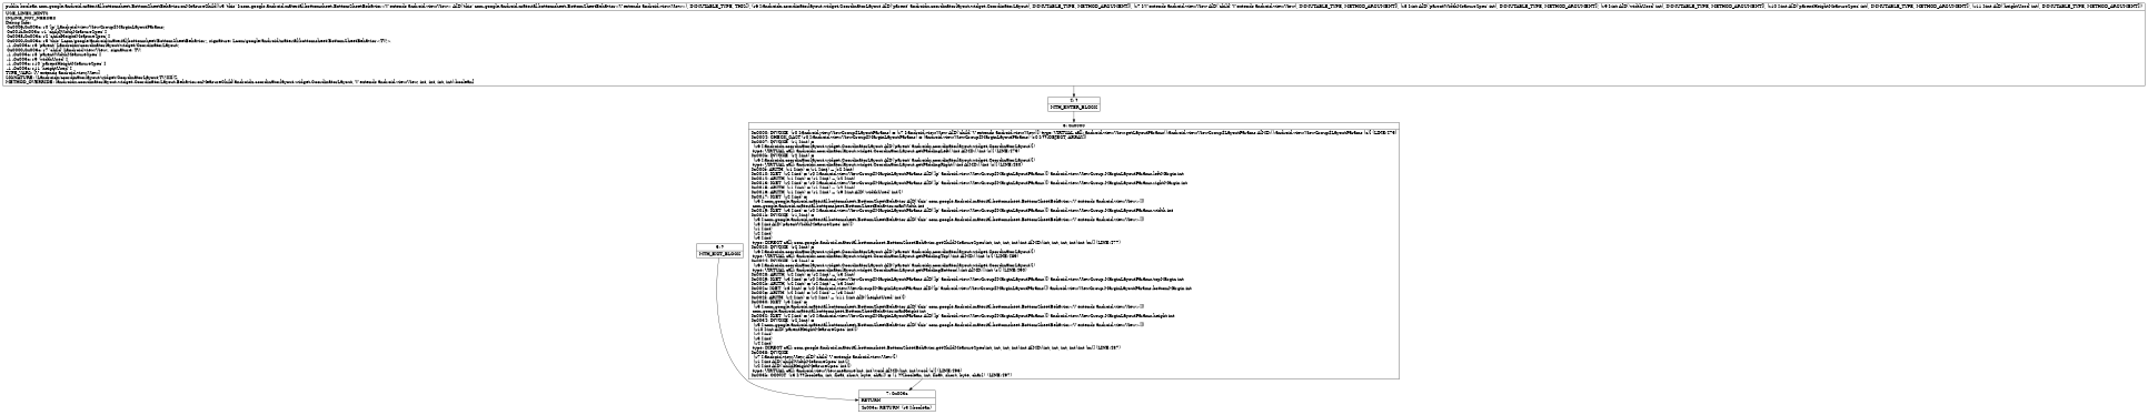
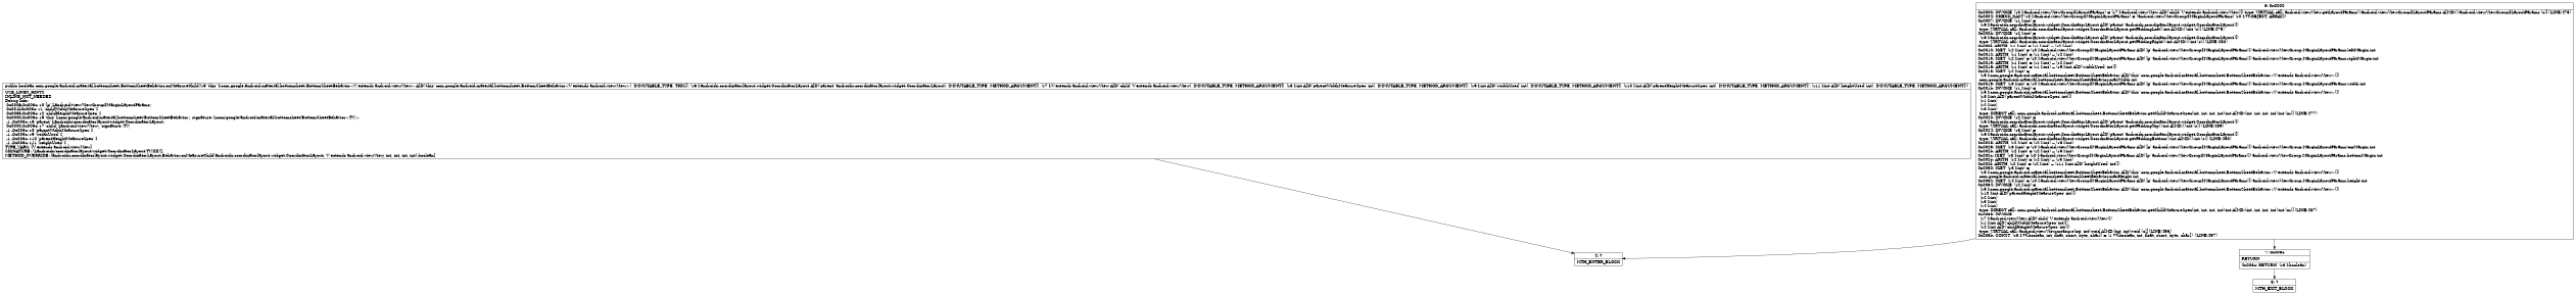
  digraph {
    node [shape=record]
    n1 [label="{4\:\ ?|MTH_ENTER_BLOCK\l}"]
-   n2 [label="{6\:\ 0x0000|0x0000: INVOKE  (r0 I:android.view.ViewGroup$LayoutParams) = (r7 I:android.view.View A[D('child' V extends android.view.View)]) type: VIRTUAL call: android.view.View.getLayoutParams():android.view.ViewGroup$LayoutParams A[MD:():android.view.ViewGroup$LayoutParams (c)] (LINE:475)\l0x0004: CHECK_CAST (r0 I:android.view.ViewGroup$MarginLayoutParams) = (android.view.ViewGroup$MarginLayoutParams) (r0 I:??[OBJECT, ARRAY]) \l0x0007: INVOKE  (r1 I:int) = \l  (r6 I:androidx.coordinatorlayout.widget.CoordinatorLayout A[D('parent' androidx.coordinatorlayout.widget.CoordinatorLayout)])\l type: VIRTUAL call: androidx.coordinatorlayout.widget.CoordinatorLayout.getPaddingLeft():int A[MD:():int (s)] (LINE:479)\l0x000b: INVOKE  (r2 I:int) = \l  (r6 I:androidx.coordinatorlayout.widget.CoordinatorLayout A[D('parent' androidx.coordinatorlayout.widget.CoordinatorLayout)])\l type: VIRTUAL call: androidx.coordinatorlayout.widget.CoordinatorLayout.getPaddingRight():int A[MD:():int (s)] (LINE:480)\l0x000f: ARITH  (r1 I:int) = (r1 I:int) + (r2 I:int) \l0x0010: IGET  (r2 I:int) = (r0 I:android.view.ViewGroup$MarginLayoutParams A[D('lp' android.view.ViewGroup$MarginLayoutParams)]) android.view.ViewGroup.MarginLayoutParams.leftMargin int \l0x0012: ARITH  (r1 I:int) = (r1 I:int) + (r2 I:int) \l0x0013: IGET  (r2 I:int) = (r0 I:android.view.ViewGroup$MarginLayoutParams A[D('lp' android.view.ViewGroup$MarginLayoutParams)]) android.view.ViewGroup.MarginLayoutParams.rightMargin int \l0x0015: ARITH  (r1 I:int) = (r1 I:int) + (r2 I:int) \l0x0016: ARITH  (r1 I:int) = (r1 I:int) + (r9 I:int A[D('widthUsed' int)]) \l0x0017: IGET  (r2 I:int) = \l  (r5 I:com.google.android.material.bottomsheet.BottomSheetBehavior A[D('this' com.google.android.material.bottomsheet.BottomSheetBehavior\<V extends android.view.View\>)])\l com.google.android.material.bottomsheet.BottomSheetBehavior.maxWidth int \l0x0019: IGET  (r3 I:int) = (r0 I:android.view.ViewGroup$MarginLayoutParams A[D('lp' android.view.ViewGroup$MarginLayoutParams)]) android.view.ViewGroup.MarginLayoutParams.width int \l0x001b: INVOKE  (r1 I:int) = \l  (r5 I:com.google.android.material.bottomsheet.BottomSheetBehavior A[D('this' com.google.android.material.bottomsheet.BottomSheetBehavior\<V extends android.view.View\>)])\l  (r8 I:int A[D('parentWidthMeasureSpec' int)])\l  (r1 I:int)\l  (r2 I:int)\l  (r3 I:int)\l type: DIRECT call: com.google.android.material.bottomsheet.BottomSheetBehavior.getChildMeasureSpec(int, int, int, int):int A[MD:(int, int, int, int):int (m)] (LINE:477)\l0x0020: INVOKE  (r2 I:int) = \l  (r6 I:androidx.coordinatorlayout.widget.CoordinatorLayout A[D('parent' androidx.coordinatorlayout.widget.CoordinatorLayout)])\l type: VIRTUAL call: androidx.coordinatorlayout.widget.CoordinatorLayout.getPaddingTop():int A[MD:():int (s)] (LINE:489)\l0x0024: INVOKE  (r3 I:int) = \l  (r6 I:androidx.coordinatorlayout.widget.CoordinatorLayout A[D('parent' androidx.coordinatorlayout.widget.CoordinatorLayout)])\l type: VIRTUAL call: androidx.coordinatorlayout.widget.CoordinatorLayout.getPaddingBottom():int A[MD:():int (s)] (LINE:490)\l0x0028: ARITH  (r2 I:int) = (r2 I:int) + (r3 I:int) \l0x0029: IGET  (r3 I:int) = (r0 I:android.view.ViewGroup$MarginLayoutParams A[D('lp' android.view.ViewGroup$MarginLayoutParams)]) android.view.ViewGroup.MarginLayoutParams.topMargin int \l0x002b: ARITH  (r2 I:int) = (r2 I:int) + (r3 I:int) \l0x002c: IGET  (r3 I:int) = (r0 I:android.view.ViewGroup$MarginLayoutParams A[D('lp' android.view.ViewGroup$MarginLayoutParams)]) android.view.ViewGroup.MarginLayoutParams.bottomMargin int \l0x002e: ARITH  (r2 I:int) = (r2 I:int) + (r3 I:int) \l0x002f: ARITH  (r2 I:int) = (r2 I:int) + (r11 I:int A[D('heightUsed' int)]) \l0x0030: IGET  (r3 I:int) = \l  (r5 I:com.google.android.material.bottomsheet.BottomSheetBehavior A[D('this' com.google.android.material.bottomsheet.BottomSheetBehavior\<V extends android.view.View\>)])\l com.google.android.material.bottomsheet.BottomSheetBehavior.maxHeight int \l0x0032: IGET  (r4 I:int) = (r0 I:android.view.ViewGroup$MarginLayoutParams A[D('lp' android.view.ViewGroup$MarginLayoutParams)]) android.view.ViewGroup.MarginLayoutParams.height int \l0x0034: INVOKE  (r2 I:int) = \l  (r5 I:com.google.android.material.bottomsheet.BottomSheetBehavior A[D('this' com.google.android.material.bottomsheet.BottomSheetBehavior\<V extends android.view.View\>)])\l  (r10 I:int A[D('parentHeightMeasureSpec' int)])\l  (r2 I:int)\l  (r3 I:int)\l  (r4 I:int)\l type: DIRECT call: com.google.android.material.bottomsheet.BottomSheetBehavior.getChildMeasureSpec(int, int, int, int):int A[MD:(int, int, int, int):int (m)] (LINE:487)\l0x0038: INVOKE  \l  (r7 I:android.view.View A[D('child' V extends android.view.View)])\l  (r1 I:int A[D('childWidthMeasureSpec' int)])\l  (r2 I:int A[D('childHeightMeasureSpec' int)])\l type: VIRTUAL call: android.view.View.measure(int, int):void A[MD:(int, int):void (c)] (LINE:496)\l0x003b: CONST  (r3 I:??[boolean, int, float, short, byte, char]) = (1 ??[boolean, int, float, short, byte, char])  (LINE:497)\l}"]
+   n2 [label="{6\:\ 0x0000|0x0000: INVOKE  (r0 I:android.view.ViewGroup$LayoutParams) = (r7 I:android.view.View A[D('child' V extends android.view.View)]) type: VIRTUAL call: android.view.View.getLayoutParams():android.view.ViewGroup$LayoutParams A[MD:():android.view.ViewGroup$LayoutParams (c)] (LINE:475)\l0x0004: CHECK_CAST (r0 I:android.view.ViewGroup$MarginLayoutParams) = (android.view.ViewGroup$MarginLayoutParams) (r0 I:??[OBJECT, ARRAY]) \l0x0007: INVOKE  (r1 I:int) = \l  (r6 I:androidx.coordinatorlayout.widget.CoordinatorLayout A[D('parent' androidx.coordinatorlayout.widget.CoordinatorLayout)])\l type: VIRTUAL call: androidx.coordinatorlayout.widget.CoordinatorLayout.getPaddingLeft():int A[MD:():int (s)] (LINE:479)\l0x000b: INVOKE  (r2 I:int) = \l  (r6 I:androidx.coordinatorlayout.widget.CoordinatorLayout A[D('parent' androidx.coordinatorlayout.widget.CoordinatorLayout)])\l type: VIRTUAL call: androidx.coordinatorlayout.widget.CoordinatorLayout.getPaddingRight():int A[MD:():int (s)] (LINE:480)\l0x000f: ARITH  (r1 I:int) = (r1 I:int) + (r2 I:int) \l0x0010: IGET  (r2 I:int) = (r0 I:android.view.ViewGroup$MarginLayoutParams A[D('lp' android.view.ViewGroup$MarginLayoutParams)]) android.view.ViewGroup.MarginLayoutParams.leftMargin int \l0x0012: ARITH  (r1 I:int) = (r1 I:int) + (r2 I:int) \l0x0013: IGET  (r2 I:int) = (r0 I:android.view.ViewGroup$MarginLayoutParams A[D('lp' android.view.ViewGroup$MarginLayoutParams)]) android.view.ViewGroup.MarginLayoutParams.rightMargin int \l0x0015: ARITH  (r1 I:int) = (r1 I:int) + (r2 I:int) \l0x0016: ARITH  (r1 I:int) = (r1 I:int) + (r9 I:int A[D('widthUsed' int)]) \l0x0018: IGET  (r2 I:int) = \l  (r5 I:com.google.android.material.bottomsheet.BottomSheetBehavior A[D('this' com.google.android.material.bottomsheet.BottomSheetBehavior\<V extends android.view.View\>)])\l com.google.android.material.bottomsheet.BottomSheetBehavior.maxWidth int \l0x0019: IGET  (r3 I:int) = (r0 I:android.view.ViewGroup$MarginLayoutParams A[D('lp' android.view.ViewGroup$MarginLayoutParams)]) android.view.ViewGroup.MarginLayoutParams.width int \l0x001b: INVOKE  (r1 I:int) = \l  (r5 I:com.google.android.material.bottomsheet.BottomSheetBehavior A[D('this' com.google.android.material.bottomsheet.BottomSheetBehavior\<V extends android.view.View\>)])\l  (r8 I:int A[D('parentWidthMeasureSpec' int)])\l  (r1 I:int)\l  (r2 I:int)\l  (r3 I:int)\l type: DIRECT call: com.google.android.material.bottomsheet.BottomSheetBehavior.getChildMeasureSpec(int, int, int, int):int A[MD:(int, int, int, int):int (m)] (LINE:477)\l0x0020: INVOKE  (r2 I:int) = \l  (r6 I:androidx.coordinatorlayout.widget.CoordinatorLayout A[D('parent' androidx.coordinatorlayout.widget.CoordinatorLayout)])\l type: VIRTUAL call: androidx.coordinatorlayout.widget.CoordinatorLayout.getPaddingTop():int A[MD:():int (s)] (LINE:489)\l0x0024: INVOKE  (r3 I:int) = \l  (r6 I:androidx.coordinatorlayout.widget.CoordinatorLayout A[D('parent' androidx.coordinatorlayout.widget.CoordinatorLayout)])\l type: VIRTUAL call: androidx.coordinatorlayout.widget.CoordinatorLayout.getPaddingBottom():int A[MD:():int (s)] (LINE:490)\l0x0028: ARITH  (r2 I:int) = (r2 I:int) + (r3 I:int) \l0x0029: IGET  (r3 I:int) = (r0 I:android.view.ViewGroup$MarginLayoutParams A[D('lp' android.view.ViewGroup$MarginLayoutParams)]) android.view.ViewGroup.MarginLayoutParams.topMargin int \l0x002b: ARITH  (r2 I:int) = (r2 I:int) + (r3 I:int) \l0x002c: IGET  (r3 I:int) = (r0 I:android.view.ViewGroup$MarginLayoutParams A[D('lp' android.view.ViewGroup$MarginLayoutParams)]) android.view.ViewGroup.MarginLayoutParams.bottomMargin int \l0x002e: ARITH  (r2 I:int) = (r2 I:int) + (r3 I:int) \l0x002f: ARITH  (r2 I:int) = (r2 I:int) + (r11 I:int A[D('heightUsed' int)]) \l0x0030: IGET  (r3 I:int) = \l  (r5 I:com.google.android.material.bottomsheet.BottomSheetBehavior A[D('this' com.google.android.material.bottomsheet.BottomSheetBehavior\<V extends android.view.View\>)])\l com.google.android.material.bottomsheet.BottomSheetBehavior.maxHeight int \l0x0032: IGET  (r4 I:int) = (r0 I:android.view.ViewGroup$MarginLayoutParams A[D('lp' android.view.ViewGroup$MarginLayoutParams)]) android.view.ViewGroup.MarginLayoutParams.height int \l0x0034: INVOKE  (r2 I:int) = \l  (r5 I:com.google.android.material.bottomsheet.BottomSheetBehavior A[D('this' com.google.android.material.bottomsheet.BottomSheetBehavior\<V extends android.view.View\>)])\l  (r10 I:int A[D('parentHeightMeasureSpec' int)])\l  (r2 I:int)\l  (r3 I:int)\l  (r4 I:int)\l type: DIRECT call: com.google.android.material.bottomsheet.BottomSheetBehavior.getChildMeasureSpec(int, int, int, int):int A[MD:(int, int, int, int):int (m)] (LINE:487)\l0x0038: INVOKE  \l  (r7 I:android.view.View A[D('child' V extends android.view.View)])\l  (r1 I:int A[D('childWidthMeasureSpec' int)])\l  (r2 I:int A[D('childHeightMeasureSpec' int)])\l type: VIRTUAL call: android.view.View.measure(int, int):void A[MD:(int, int):void (c)] (LINE:496)\l0x003b: CONST  (r3 I:??[boolean, int, float, short, byte, char]) = (1 ??[boolean, int, float, short, byte, char])  (LINE:497)\l}"]
    n3 [label="{7\:\ 0x003c|RETURN\l|4x003c: RETURN  (r3 I:boolean) \l}"]
    n4 [label="{5\:\ ?|MTH_EXIT_BLOCK\l}"]
    n5 [label="{public boolean com.google.android.material.bottomsheet.BottomSheetBehavior.onMeasureChild((r5 'this' I:com.google.android.material.bottomsheet.BottomSheetBehavior\<V extends android.view.View\> A[D('this' com.google.android.material.bottomsheet.BottomSheetBehavior\<V extends android.view.View\>), IMMUTABLE_TYPE, THIS]), (r6 I:androidx.coordinatorlayout.widget.CoordinatorLayout A[D('parent' androidx.coordinatorlayout.widget.CoordinatorLayout), IMMUTABLE_TYPE, METHOD_ARGUMENT]), (r7 I:V extends android.view.View A[D('child' V extends android.view.View), IMMUTABLE_TYPE, METHOD_ARGUMENT]), (r8 I:int A[D('parentWidthMeasureSpec' int), IMMUTABLE_TYPE, METHOD_ARGUMENT]), (r9 I:int A[D('widthUsed' int), IMMUTABLE_TYPE, METHOD_ARGUMENT]), (r10 I:int A[D('parentHeightMeasureSpec' int), IMMUTABLE_TYPE, METHOD_ARGUMENT]), (r11 I:int A[D('heightUsed' int), IMMUTABLE_TYPE, METHOD_ARGUMENT]))  | USE_LINES_HINTS\lINLINE_NOT_NEEDED\lDebug Info:\l  0x0006\-0x003c: r0 'lp' Landroid\/view\/ViewGroup$MarginLayoutParams;\l  0x001f\-0x003c: r1 'childWidthMeasureSpec' I\l  0x0038\-0x003c: r2 'childHeightMeasureSpec' I\l  0x0000\-0x003c: r5 'this' Lcom\/google\/android\/material\/bottomsheet\/BottomSheetBehavior;, signature: Lcom\/google\/android\/material\/bottomsheet\/BottomSheetBehavior\<TV;\>;\l  \-1 \-0x003c: r6 'parent' Landroidx\/coordinatorlayout\/widget\/CoordinatorLayout;\l  0x0000\-0x003c: r7 'child' Landroid\/view\/View;, signature: TV;\l  \-1 \-0x003c: r8 'parentWidthMeasureSpec' I\l  \-1 \-0x003c: r9 'widthUsed' I\l  \-1 \-0x003c: r10 'parentHeightMeasureSpec' I\l  \-1 \-0x003c: r11 'heightUsed' I\lTYPE_VARS: [V extends android.view.View]\lSIGNATURE: (Landroidx\/coordinatorlayout\/widget\/CoordinatorLayout;TV;IIII)Z\lMETHOD_OVERRIDE: [androidx.coordinatorlayout.widget.CoordinatorLayout.Behavior.onMeasureChild(androidx.coordinatorlayout.widget.CoordinatorLayout, V extends android.view.View, int, int, int, int):boolean]\l}"]
-   n1 -> n2
+   n2 -> n1
    n2 -> n3
-   n4 -> n3
+   n3 -> n4
    n5 -> n1
  }
